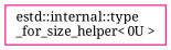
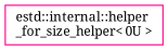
  digraph {
    rankdir=LR
    fontname="Noto Serif"
-   n1 [color=deeppink fillcolor=white fontname="Noto Serif" fontsize=10 height=0.2 label="estd::internal::type\l_for_size_helper\< 0U \>" shape=box style=filled width=0.4]
+   n1 [color=deeppink fillcolor=white fontname="Noto Serif" fontsize=10 height=0.2 label="estd::internal::helper\l_for_size_helper\< 0U \>" shape=box style=filled width=0.4]
  }
